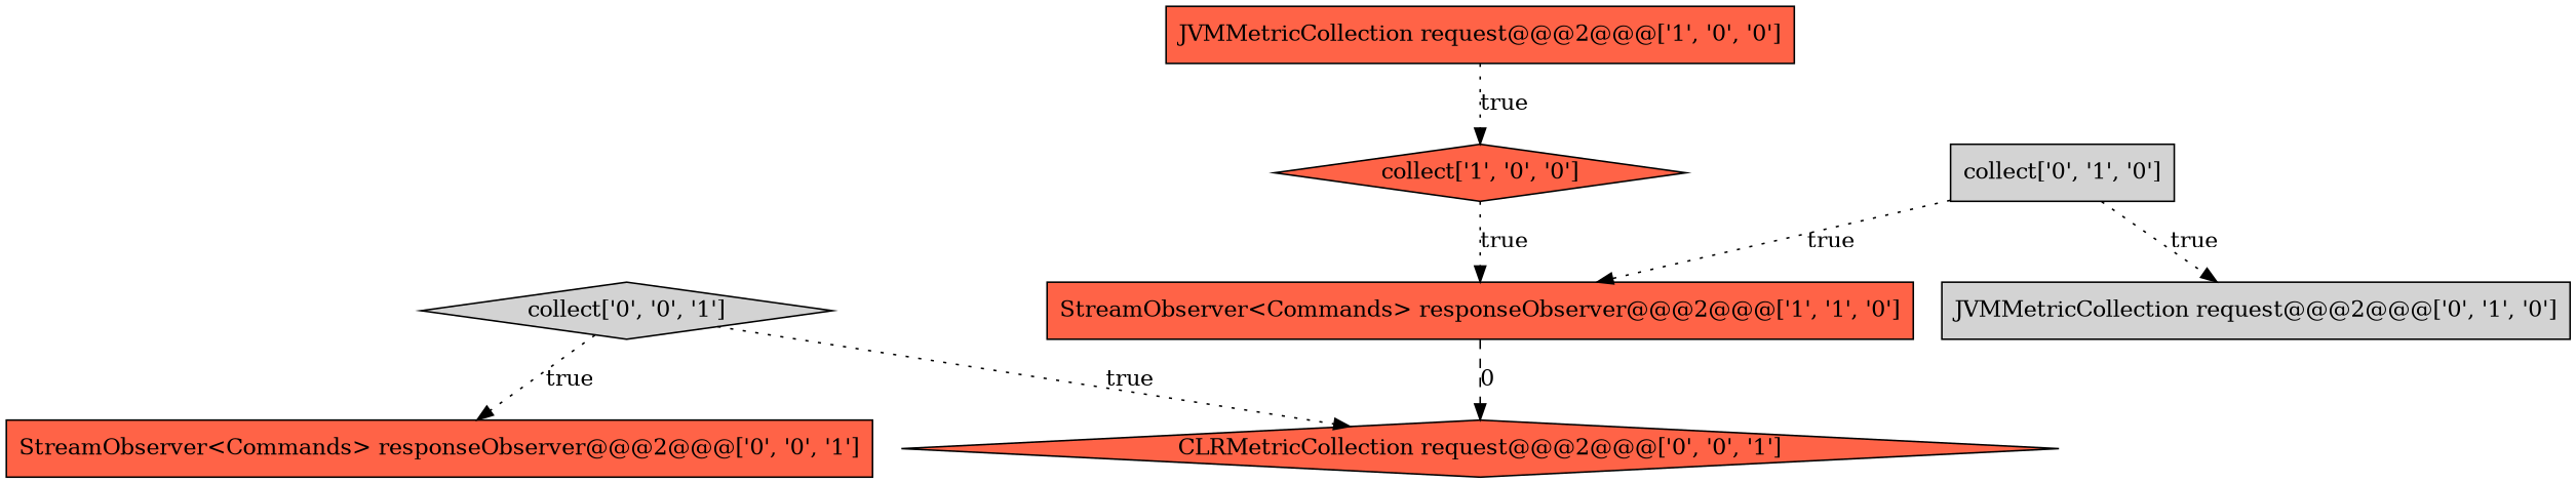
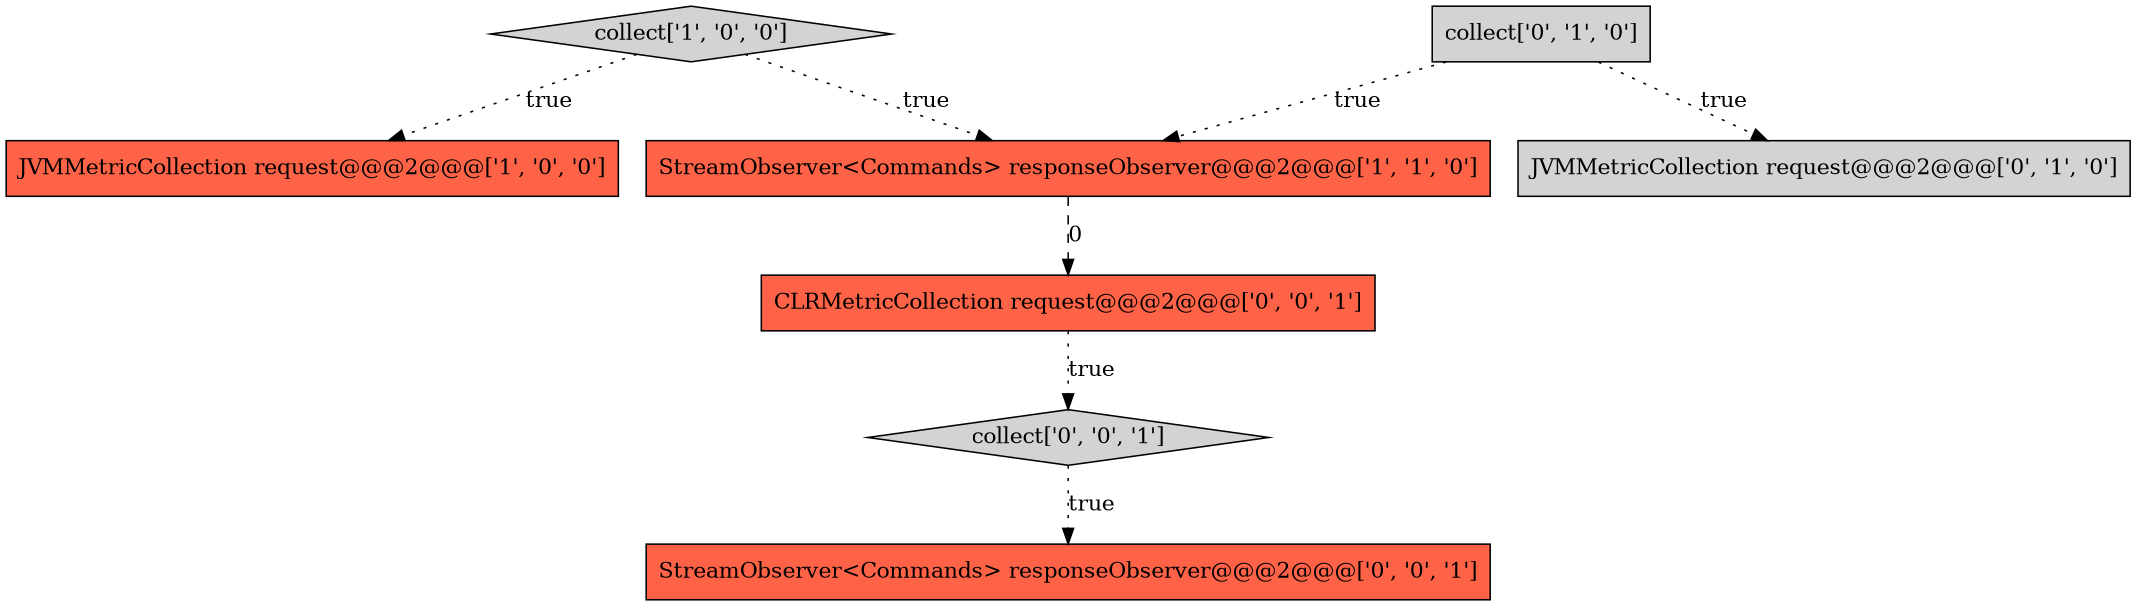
  digraph {
    node [fillcolor=tomato shape=box style=filled]
    edge [style=dotted]
    n1 [label="StreamObserver<Commands> responseObserver@@@2@@@['0', '0', '1']"]
    n2 [fillcolor=lightgray label="JVMMetricCollection request@@@2@@@['0', '1', '0']"]
    n3 [label="StreamObserver<Commands> responseObserver@@@2@@@['1', '1', '0']"]
-   n4 [label="CLRMetricCollection request@@@2@@@['0', '0', '1']" shape=diamond]
-   n5 [label="collect['1', '0', '0']" shape=diamond]
+   n4 [label="CLRMetricCollection request@@@2@@@['0', '0', '1']"]
+   n5 [fillcolor=lightgray label="collect['1', '0', '0']" shape=diamond]
    n6 [label="JVMMetricCollection request@@@2@@@['1', '0', '0']"]
    n7 [fillcolor=lightgray label="collect['0', '1', '0']"]
    n8 [fillcolor=lightgray label="collect['0', '0', '1']" shape=diamond]
    n3 -> n4 [label=0 style=dashed]
    n5 -> n3 [label=true]
-   n6 -> n5 [label=true]
+   n5 -> n6 [label=true]
    n7 -> n2 [label=true]
    n7 -> n3 [label=true]
    n8 -> n1 [label=true]
-   n8 -> n4 [label=true]
+   n4 -> n8 [label=true]
  }
